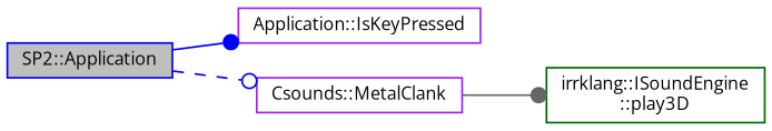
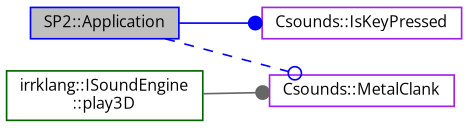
  digraph {
    fontname="Open Sans"
    rankdir=LR
    node [color=purple fontname="Open Sans" fontsize=10 shape=record]
    edge [arrowhead=dot color=blue fontname="Open Sans" fontsize=10 labelfontname=Helvetica labelfontsize=10 style=solid]
    n1 [color=blue fillcolor=grey75 fontcolor=black height=0.2 label="SP2::Application" style=filled width=0.4]
-   n2 [height=0.2 label="Application::IsKeyPressed" width=0.4]
+   n2 [height=0.2 label="Csounds::IsKeyPressed" width=0.4]
    n3 [height=0.2 label="Csounds::MetalClank" width=0.4]
    n4 [color=darkgreen height=0.2 label="irrklang::ISoundEngine\l::play3D" width=0.4]
    n1 -> n2
    n1 -> n3 [arrowhead=odot style=dashed]
-   n3 -> n4 [color=gray40]
+   n4 -> n3 [color=gray40]
  }
